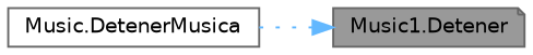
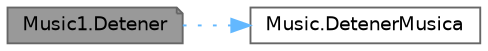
  digraph {
    rankdir=LR
    node [fontname=Helvetica fontsize=10 style=filled]
    n1 [color=gray40 fillcolor=grey60 fontcolor=black height=0.2 label="Music1.Detener" shape=note width=0.4]
    n2 [color=grey40 fillcolor=white height=0.2 label="Music.DetenerMusica" shape=box width=0.4]
-   n2 -> n1 [color=steelblue1 fontname=Helvetica fontsize=10 labelfontname=Helvetica labelfontsize=10 style=dotted]
+   n1 -> n2 [color=steelblue1 fontname=Helvetica fontsize=10 labelfontname=Helvetica labelfontsize=10 style=dotted]
  }
